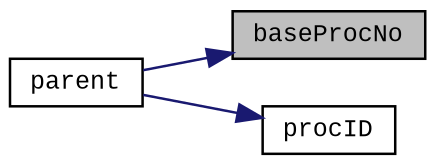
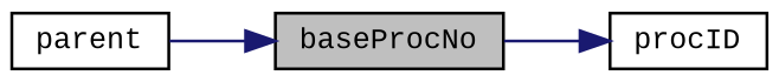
  digraph {
    fontname="Liberation Mono"
    rankdir=LR
    node [color=black fontname="Liberation Mono" fontsize=10 shape=record]
    edge [color=midnightblue fontname="Liberation Mono" fontsize=10 labelfontname=FreeSans labelfontsize=10 style=solid]
    n1 [fillcolor=grey75 fontcolor=black height=0.2 label=baseProcNo style=filled width=0.4]
    n2 [height=0.2 label=procID width=0.4]
    n3 [height=0.2 label=parent width=0.4]
-   n3 -> n2
+   n1 -> n2
    n3 -> n1
  }
